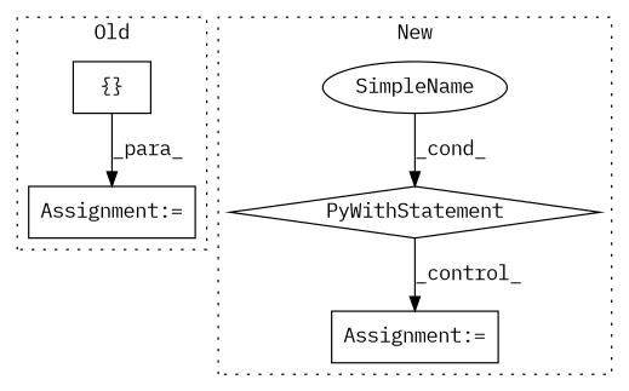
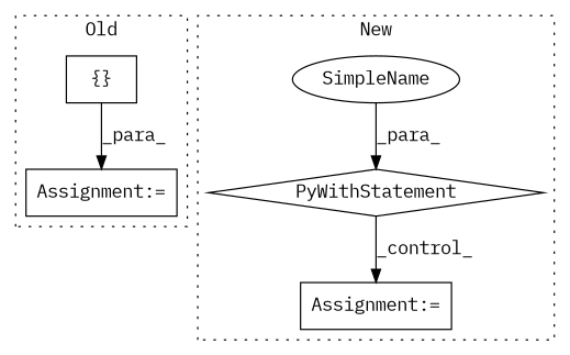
  digraph {
    fontname="IBM Plex Mono"
    node [a=7 fontname="IBM Plex Mono" l=1 shape=box]
    edge [fontname="IBM Plex Mono"]
    n1 [a=4 l="1,1" label="{}" s="61017,61035"]
    n2 [label="Assignment:=" s=61007]
    n3 [a=104 l="10,2" label=PyWithStatement s="65154,65223" shape=diamond]
    n4 [label="Assignment:=" s=65309]
    n5 [a=42 label=SimpleName shape=ellipse l=""]
    subgraph cluster_1 {
      label=Old
      style=dotted
      n1
      n2
    }
    subgraph cluster_2 {
      label=New
      style=dotted
      n3
      n4
      n5
    }
    n1 -> n2 [label=_para_]
    n3 -> n4 [label=_control_]
-   n5 -> n3 [label=_cond_]
+   n5 -> n3 [label=_para_]
  }
